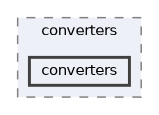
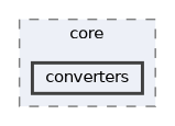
  digraph {
    compound=true
    n1 [color=grey25 fillcolor="#edf0f7" fontname=Helvetica fontsize=10 height=0.2 label=converters shape=box style="filled,bold" width=0.4]
    subgraph cluster_1 {
      bgcolor="#edf0f7"
      fontname=Helvetica
      fontsize=10
-     label=converters
+     label=core
      pencolor=grey50
      style="filled,dashed"
      n1
    }
  }
